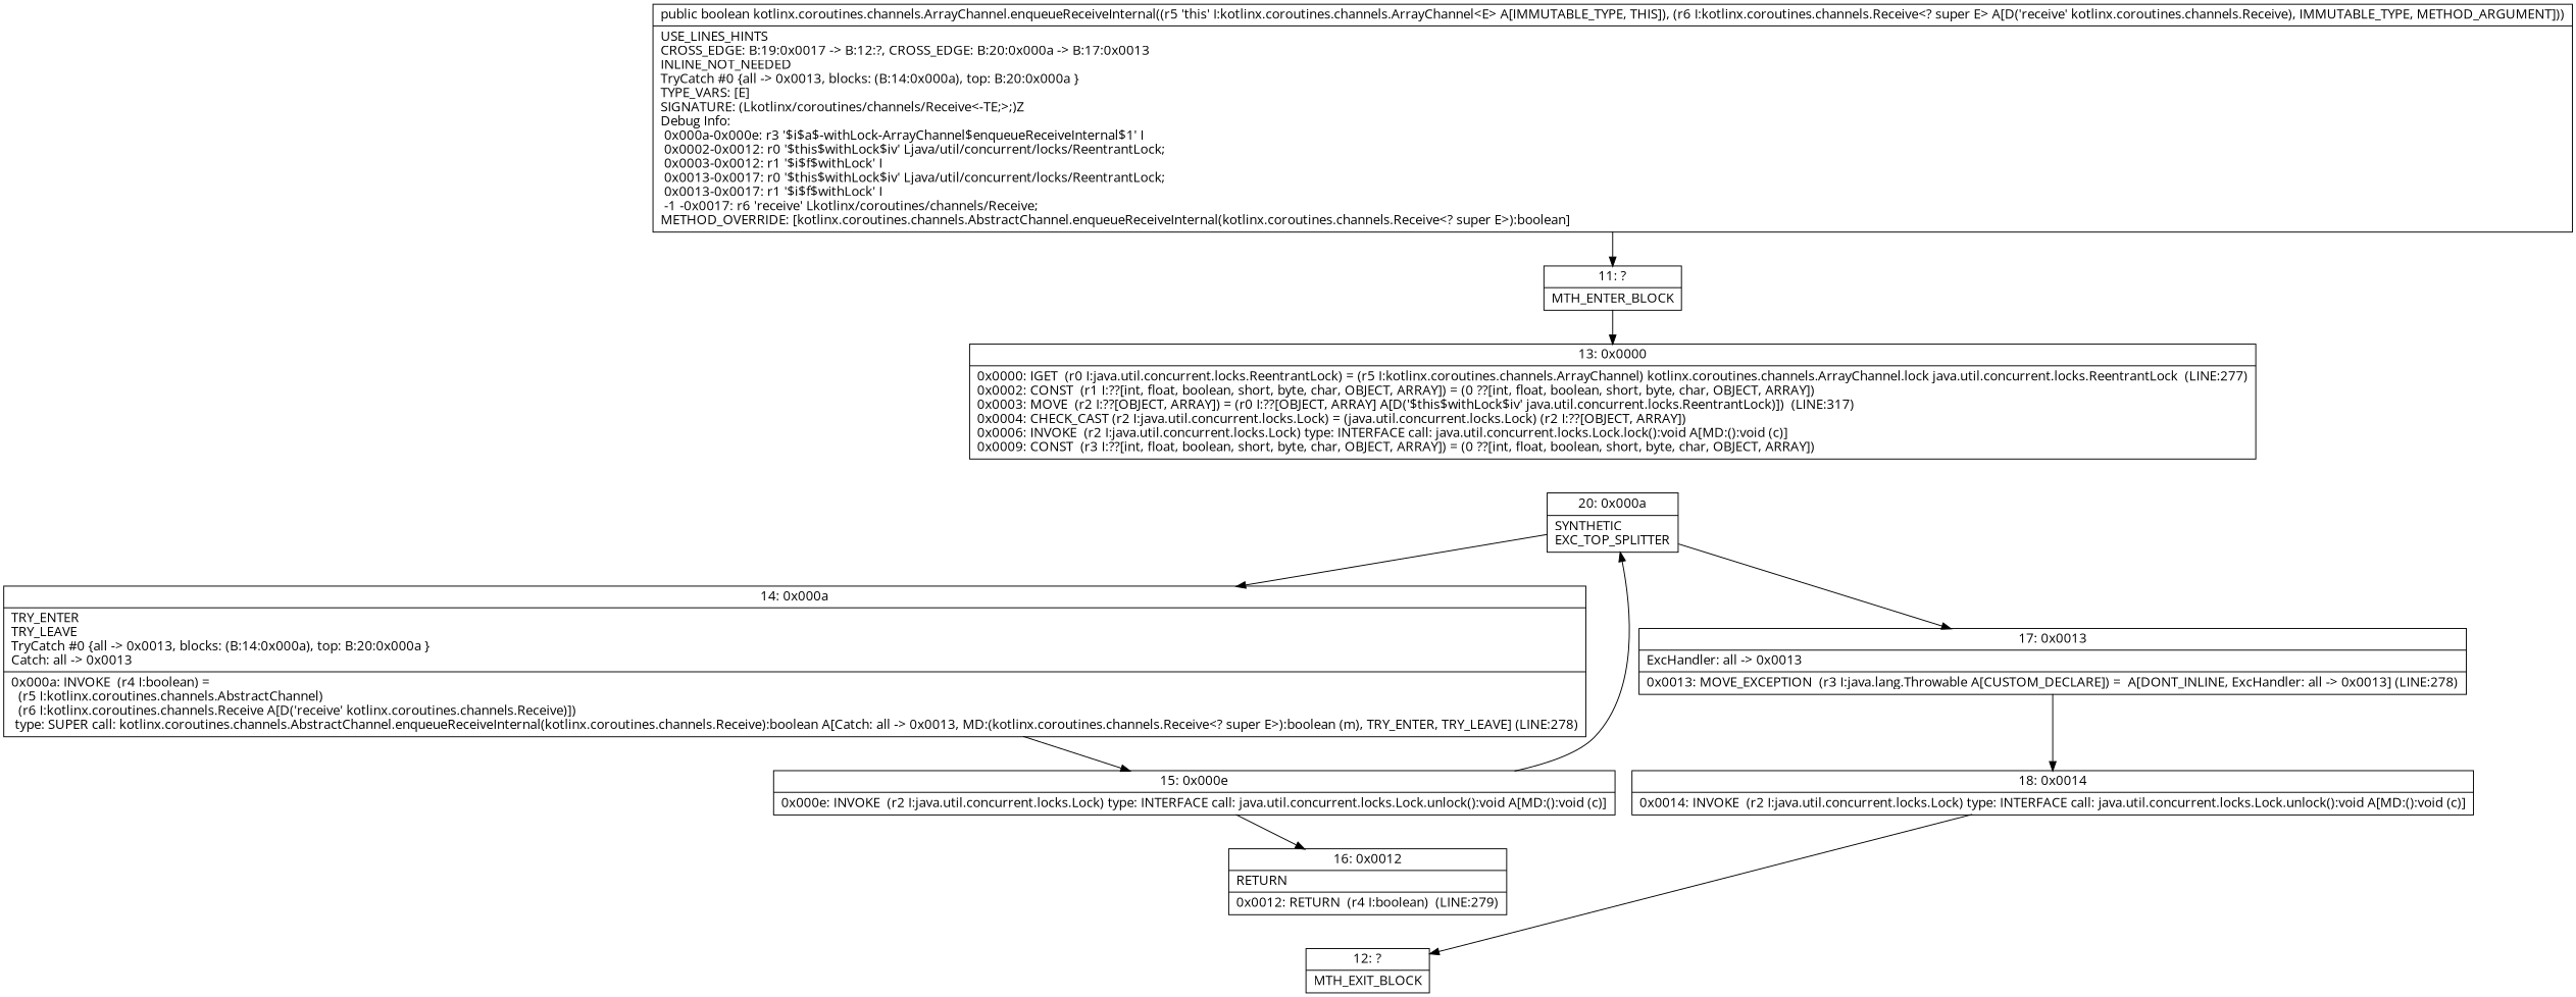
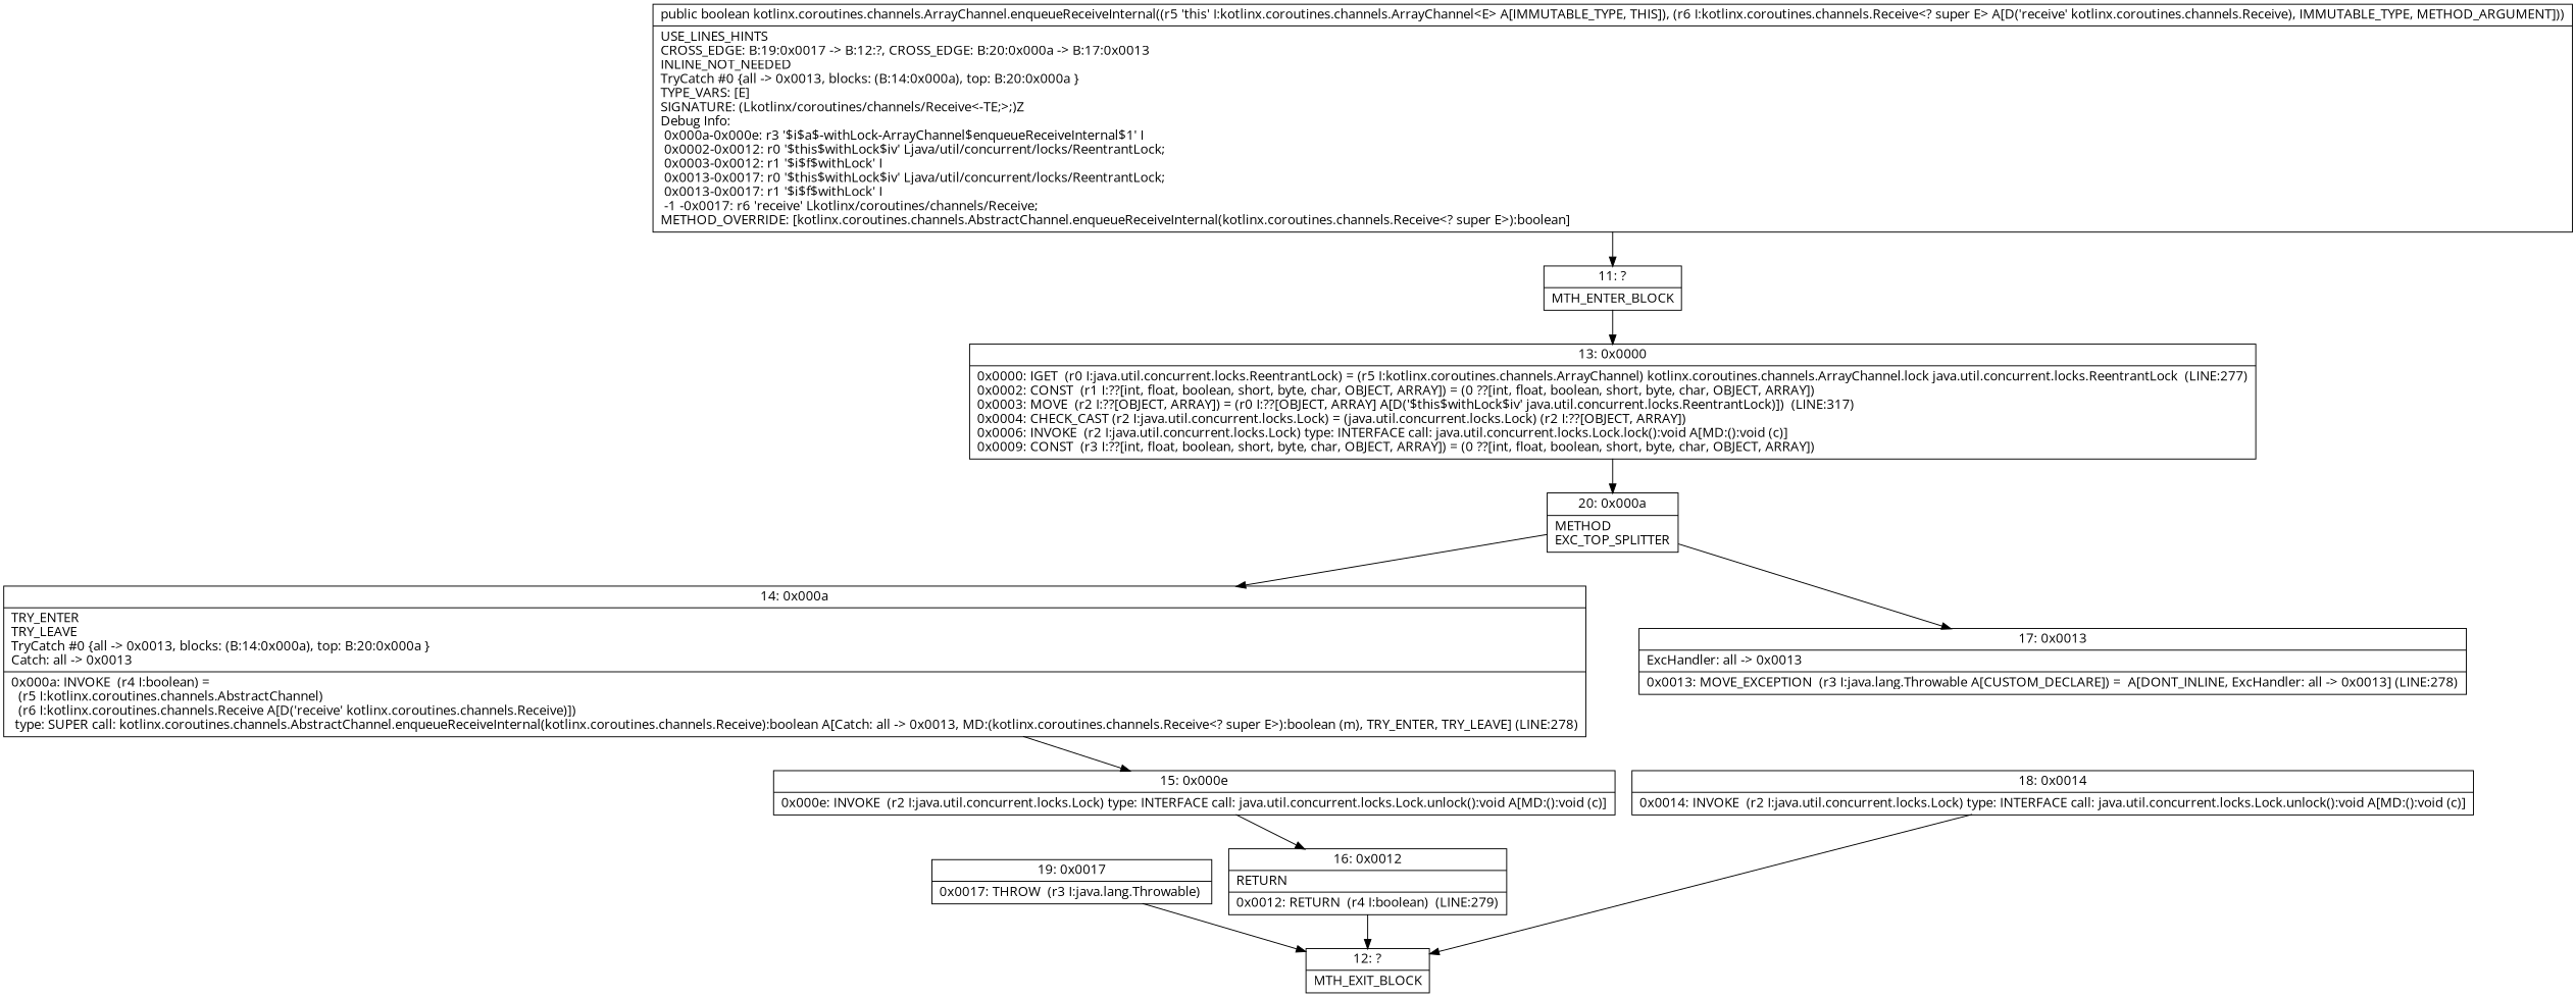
  digraph {
    fontname="Open Sans"
    node [fontname="Open Sans" shape=record]
    edge [fontname="Open Sans"]
    n1 [label="{11\:\ ?|MTH_ENTER_BLOCK\l}"]
    n2 [label="{13\:\ 0x0000|0x0000: IGET  (r0 I:java.util.concurrent.locks.ReentrantLock) = (r5 I:kotlinx.coroutines.channels.ArrayChannel) kotlinx.coroutines.channels.ArrayChannel.lock java.util.concurrent.locks.ReentrantLock  (LINE:277)\l0x0002: CONST  (r1 I:??[int, float, boolean, short, byte, char, OBJECT, ARRAY]) = (0 ??[int, float, boolean, short, byte, char, OBJECT, ARRAY]) \l0x0003: MOVE  (r2 I:??[OBJECT, ARRAY]) = (r0 I:??[OBJECT, ARRAY] A[D('$this$withLock$iv' java.util.concurrent.locks.ReentrantLock)])  (LINE:317)\l0x0004: CHECK_CAST (r2 I:java.util.concurrent.locks.Lock) = (java.util.concurrent.locks.Lock) (r2 I:??[OBJECT, ARRAY]) \l0x0006: INVOKE  (r2 I:java.util.concurrent.locks.Lock) type: INTERFACE call: java.util.concurrent.locks.Lock.lock():void A[MD:():void (c)]\l0x0009: CONST  (r3 I:??[int, float, boolean, short, byte, char, OBJECT, ARRAY]) = (0 ??[int, float, boolean, short, byte, char, OBJECT, ARRAY]) \l}"]
-   n3 [label="{20\:\ 0x000a|SYNTHETIC\lEXC_TOP_SPLITTER\l}"]
+   n3 [label="{20\:\ 0x000a|METHOD\lEXC_TOP_SPLITTER\l}"]
    n4 [label="{14\:\ 0x000a|TRY_ENTER\lTRY_LEAVE\lTryCatch #0 \{all \-\> 0x0013, blocks: (B:14:0x000a), top: B:20:0x000a \}\lCatch: all \-\> 0x0013\l|0x000a: INVOKE  (r4 I:boolean) = \l  (r5 I:kotlinx.coroutines.channels.AbstractChannel)\l  (r6 I:kotlinx.coroutines.channels.Receive A[D('receive' kotlinx.coroutines.channels.Receive)])\l type: SUPER call: kotlinx.coroutines.channels.AbstractChannel.enqueueReceiveInternal(kotlinx.coroutines.channels.Receive):boolean A[Catch: all \-\> 0x0013, MD:(kotlinx.coroutines.channels.Receive\<? super E\>):boolean (m), TRY_ENTER, TRY_LEAVE] (LINE:278)\l}"]
    n5 [label="{17\:\ 0x0013|ExcHandler: all \-\> 0x0013\l|0x0013: MOVE_EXCEPTION  (r3 I:java.lang.Throwable A[CUSTOM_DECLARE]) =  A[DONT_INLINE, ExcHandler: all \-\> 0x0013] (LINE:278)\l}"]
    n6 [label="{15\:\ 0x000e|0x000e: INVOKE  (r2 I:java.util.concurrent.locks.Lock) type: INTERFACE call: java.util.concurrent.locks.Lock.unlock():void A[MD:():void (c)]\l}"]
    n7 [label="{18\:\ 0x0014|0x0014: INVOKE  (r2 I:java.util.concurrent.locks.Lock) type: INTERFACE call: java.util.concurrent.locks.Lock.unlock():void A[MD:():void (c)]\l}"]
    n8 [label="{16\:\ 0x0012|RETURN\l|0x0012: RETURN  (r4 I:boolean)  (LINE:279)\l}"]
    n9 [label="{12\:\ ?|MTH_EXIT_BLOCK\l}"]
+   n10 [label="{19\:\ 0x0017|0x0017: THROW  (r3 I:java.lang.Throwable) \l}"]
    n11 [label="{public boolean kotlinx.coroutines.channels.ArrayChannel.enqueueReceiveInternal((r5 'this' I:kotlinx.coroutines.channels.ArrayChannel\<E\> A[IMMUTABLE_TYPE, THIS]), (r6 I:kotlinx.coroutines.channels.Receive\<? super E\> A[D('receive' kotlinx.coroutines.channels.Receive), IMMUTABLE_TYPE, METHOD_ARGUMENT]))  | USE_LINES_HINTS\lCROSS_EDGE: B:19:0x0017 \-\> B:12:?, CROSS_EDGE: B:20:0x000a \-\> B:17:0x0013\lINLINE_NOT_NEEDED\lTryCatch #0 \{all \-\> 0x0013, blocks: (B:14:0x000a), top: B:20:0x000a \}\lTYPE_VARS: [E]\lSIGNATURE: (Lkotlinx\/coroutines\/channels\/Receive\<\-TE;\>;)Z\lDebug Info:\l  0x000a\-0x000e: r3 '$i$a$\-withLock\-ArrayChannel$enqueueReceiveInternal$1' I\l  0x0002\-0x0012: r0 '$this$withLock$iv' Ljava\/util\/concurrent\/locks\/ReentrantLock;\l  0x0003\-0x0012: r1 '$i$f$withLock' I\l  0x0013\-0x0017: r0 '$this$withLock$iv' Ljava\/util\/concurrent\/locks\/ReentrantLock;\l  0x0013\-0x0017: r1 '$i$f$withLock' I\l  \-1 \-0x0017: r6 'receive' Lkotlinx\/coroutines\/channels\/Receive;\lMETHOD_OVERRIDE: [kotlinx.coroutines.channels.AbstractChannel.enqueueReceiveInternal(kotlinx.coroutines.channels.Receive\<? super E\>):boolean]\l}"]
    n1 -> n2
-   n6 -> n3
+   n2 -> n3
    n3 -> n4
    n3 -> n5
    n4 -> n6
-   n5 -> n7
    n6 -> n8
    n7 -> n9
+   n8 -> n9
+   n10 -> n9
    n11 -> n1
  }
